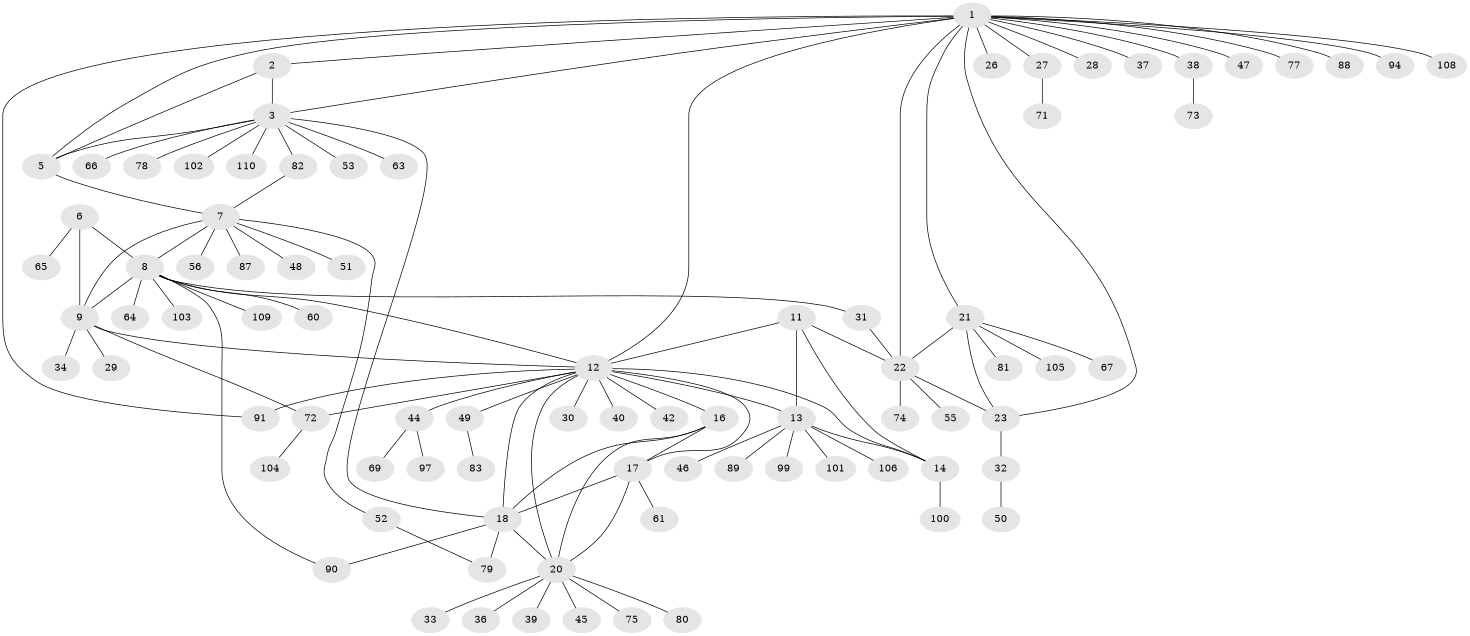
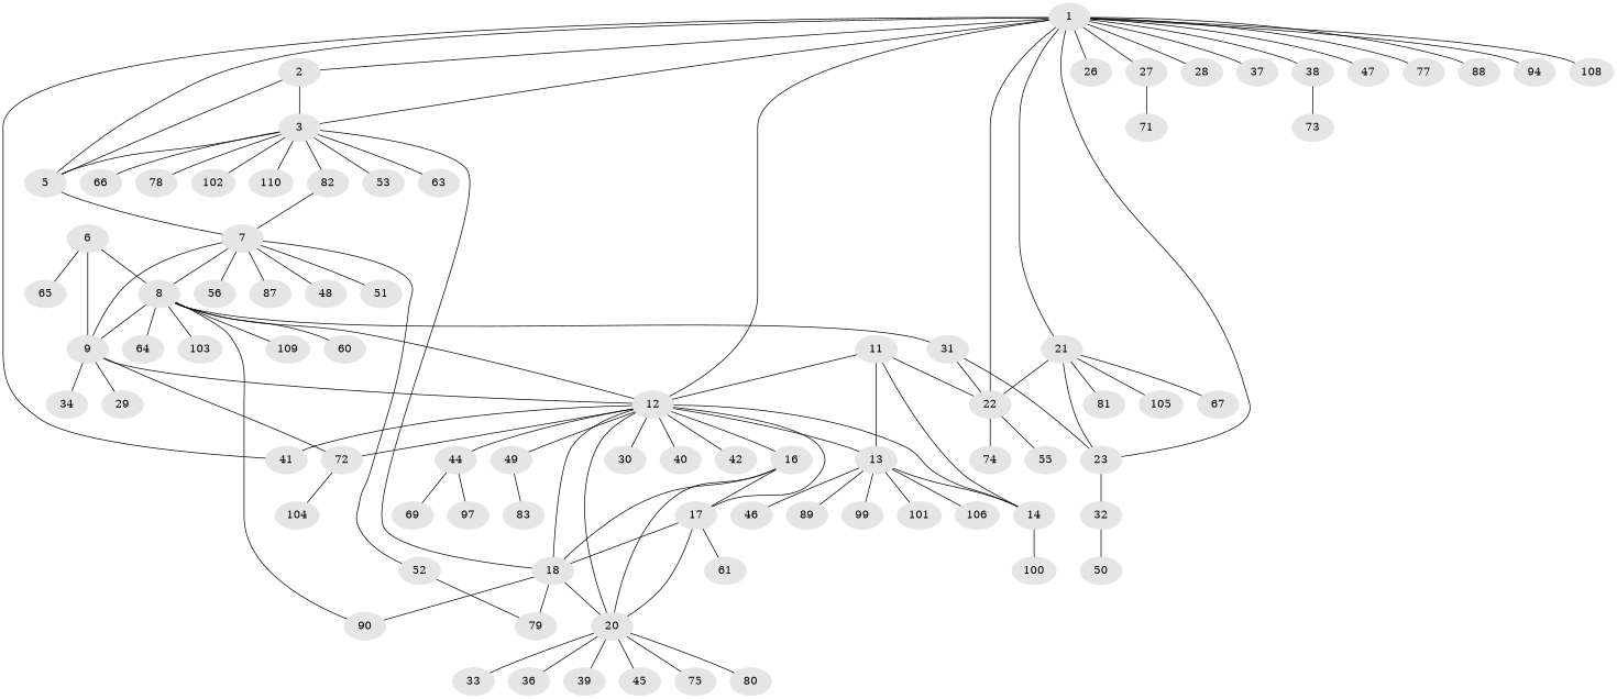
  graph {
    node [color=gray90 style=filled]
    1 [super="+24"]
    2 [super="+62"]
    3 [super="+4"]
    5 [super="+76"]
    12 [super="+19"]
    21 [super="+84"]
    22 [super="+25"]
    23
    26
    27 [super="+59"]
    28
    37 [super="+85"]
    38 [super="+70"]
    47
    77 [super="+95"]
    88
-   91
+   91 [label=41]
    94
    108
    18 [super="+98"]
    53
    63 [super="+68"]
    66
    78
    82
    102
    110
    7 [super="+10"]
    72 [super="+96"]
    13 [super="+15"]
    14
    16
    17 [super="+54"]
    20 [super="+57"]
    30
    40
    42
    44 [super="+92"]
    49 [super="+86"]
    67
    81
    105
    55
    74
    32
    71
    73
    90
    79 [super="+107"]
    8 [super="+43"]
    9 [super="+35"]
    48
    51
    52
    56
    87
    6 [super="+93"]
    65
    31
    60
    64
    103
    109
    29
    34
    104
    11 [super="+41"]
    46
    89
    99
    101
    106
    100
    61
    33
    36
    39
    45
    75
    80
    69
    97
    83
    50 [super="+58"]
    1 -- 2
    1 -- 3 [weight=2]
    1 -- 5
    1 -- 12
    1 -- 21
    1 -- 22 [weight=2]
    1 -- 23
    1 -- 26
    1 -- 27
    1 -- 28
    1 -- 37
    1 -- 38
    1 -- 47
    1 -- 77
    1 -- 88
    1 -- 91
    1 -- 94
    1 -- 108
    2 -- 3 [weight=2]
    2 -- 5
    3 -- 5 [weight=2]
    3 -- 18
    3 -- 53
    3 -- 63
    3 -- 66
    3 -- 78
    3 -- 82
    3 -- 102
    3 -- 110
    5 -- 7
    12 -- 91
    12 -- 18
    12 -- 72
    12 -- 13 [weight=2]
    12 -- 14
    12 -- 16
    12 -- 17
    12 -- 20
    12 -- 30
    12 -- 40
    12 -- 42
    12 -- 44
    12 -- 49
    21 -- 22 [weight=2]
    21 -- 23
    21 -- 67
    21 -- 81
    21 -- 105
-   22 -- 23 [weight=2]
+   31 -- 23 [weight=2]
    22 -- 55
    22 -- 74
    23 -- 32
    27 -- 71
    38 -- 73
    18 -- 20
    18 -- 90
    18 -- 79
    82 -- 7 [weight=2]
    7 -- 8 [weight=2]
    7 -- 9 [weight=2]
    7 -- 48
    7 -- 51
    7 -- 52
    7 -- 56
    7 -- 87
    72 -- 104
    13 -- 14 [weight=2]
    13 -- 46
    13 -- 89
    13 -- 99
    13 -- 101
    13 -- 106
    14 -- 100
    16 -- 18
    16 -- 17
    16 -- 20
    17 -- 18
    17 -- 20
    17 -- 61
    20 -- 33
    20 -- 36
    20 -- 39
    20 -- 45
    20 -- 75
    20 -- 80
    44 -- 69
    44 -- 97
    49 -- 83
    32 -- 50
    8 -- 12
    8 -- 90
    8 -- 9
    8 -- 31
    8 -- 60
    8 -- 64
    8 -- 103
    8 -- 109
    9 -- 12
    9 -- 72
    9 -- 29
    9 -- 34
    52 -- 79
    6 -- 8
    6 -- 9
    6 -- 65
    31 -- 22
    11 -- 12
    11 -- 22
    11 -- 13 [weight=2]
    11 -- 14
  }
